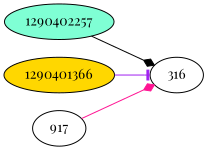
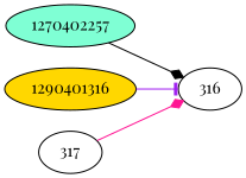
  strict digraph {
    fontname="Playfair Display"
    rankdir=LR
    node [fillcolor=white fontname="Playfair Display" style=filled]
    edge [arrowhead=diamond fontname="Playfair Display"]
-   1290402257 [fillcolor=aquamarine]
+   1290402257 [fillcolor=aquamarine label=1270402257]
    316
-   1290401366 [fillcolor=gold]
-   317 [label=917]
+   1290401366 [fillcolor=gold label=1290401316]
+   317
    1290402257 -> 316 [color=black]
    1290401366 -> 316 [arrowhead=tee color=purple]
    317 -> 316 [color=deeppink]
  }
